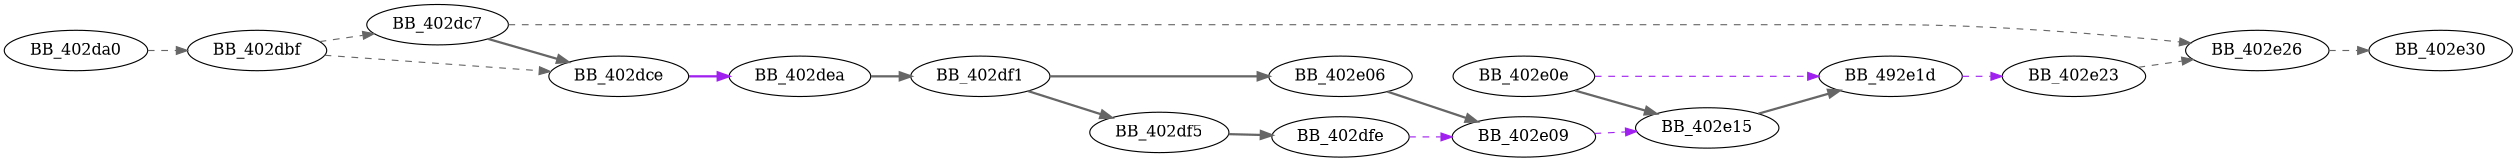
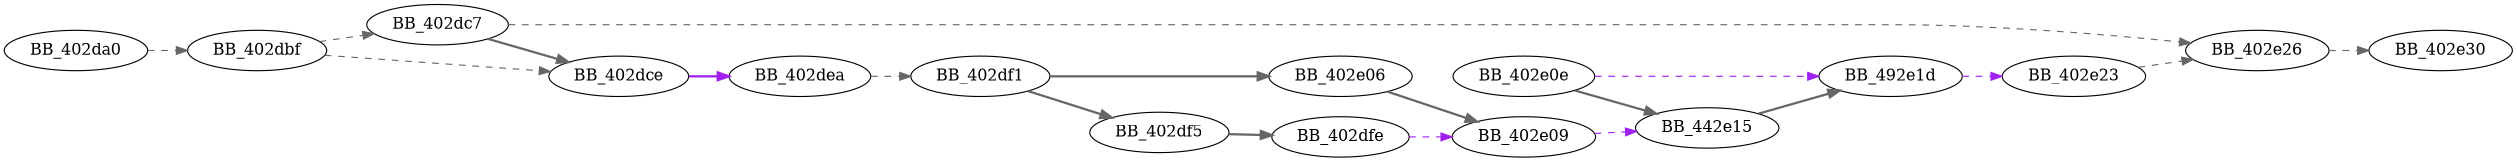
  digraph {
    rankdir=LR
    edge [color=gray40 style=dashed]
    BB_402da0
    BB_402dbf
    BB_402dc7
    BB_402dce
    BB_402e26
    BB_402dea
    BB_402e30
    BB_402df1
    BB_402df5
    BB_402e06
    BB_402dfe
    BB_402e09
-   BB_402e15
+   BB_402e15 [label=BB_442e15]
    BB_402e0e
    n15 [label=BB_492e1d]
    BB_402e23
    BB_402da0 -> BB_402dbf
    BB_402dbf -> BB_402dc7
    BB_402dbf -> BB_402dce
    BB_402dc7 -> BB_402dce [style=bold]
    BB_402dc7 -> BB_402e26
    BB_402dce -> BB_402dea [color=purple style=bold]
    BB_402e26 -> BB_402e30
-   BB_402dea -> BB_402df1 [style=bold]
+   BB_402dea -> BB_402df1
    BB_402df1 -> BB_402df5 [style=bold]
    BB_402df1 -> BB_402e06 [style=bold]
    BB_402df5 -> BB_402dfe [style=bold]
    BB_402e06 -> BB_402e09 [style=bold]
    BB_402dfe -> BB_402e09 [color=purple]
    BB_402e09 -> BB_402e15 [color=purple]
    BB_402e15 -> n15 [style=bold]
    BB_402e0e -> BB_402e15 [style=bold]
    BB_402e0e -> n15 [color=purple]
    n15 -> BB_402e23 [color=purple]
    BB_402e23 -> BB_402e26
  }
